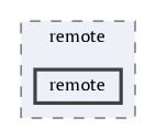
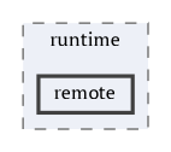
  digraph {
    compound=true
    rankdir=LR
    fontname="PT Serif"
    n1 [color=grey25 fillcolor="#edf0f7" fontname="PT Serif" fontsize=10 height=0.2 label=remote shape=box style="filled,bold" width=0.4]
    subgraph cluster_1 {
      bgcolor="#edf0f7"
      fontsize=10
-     label=remote
+     label=runtime
      pencolor=grey50
      style="filled,dashed"
      n1
    }
  }
